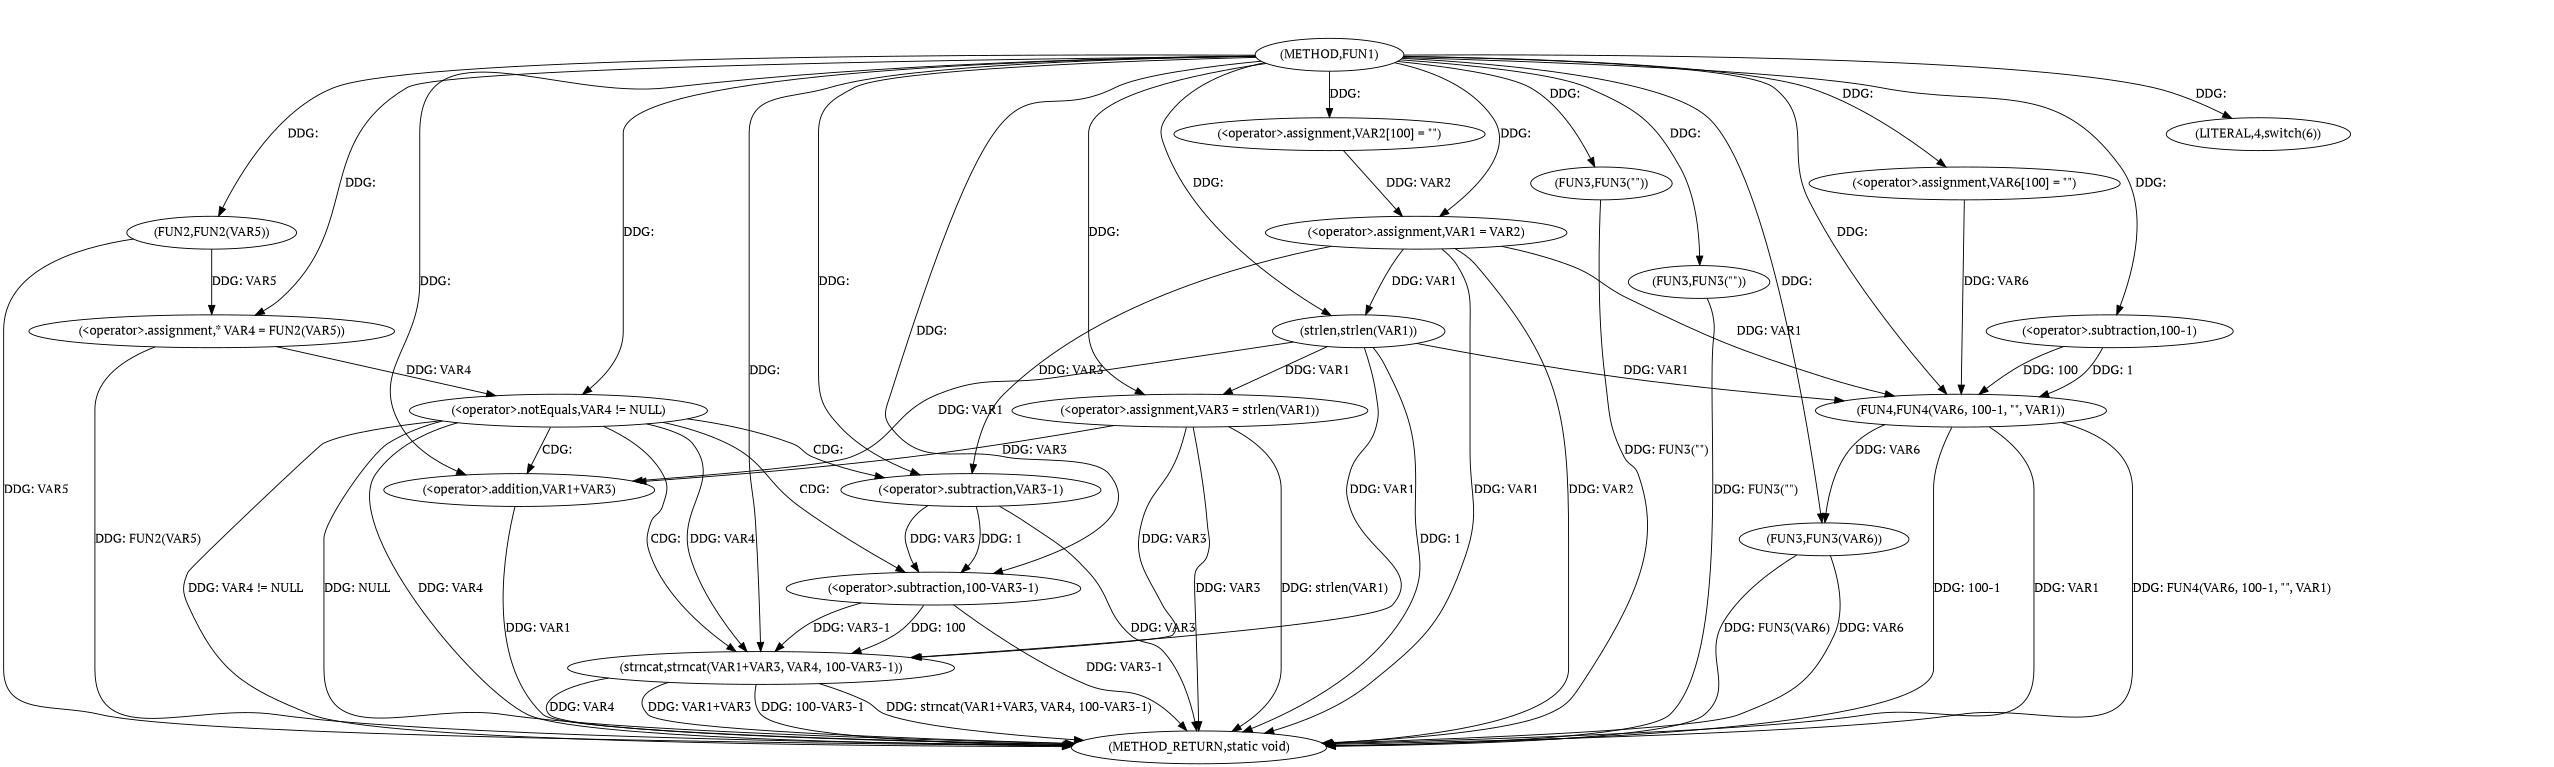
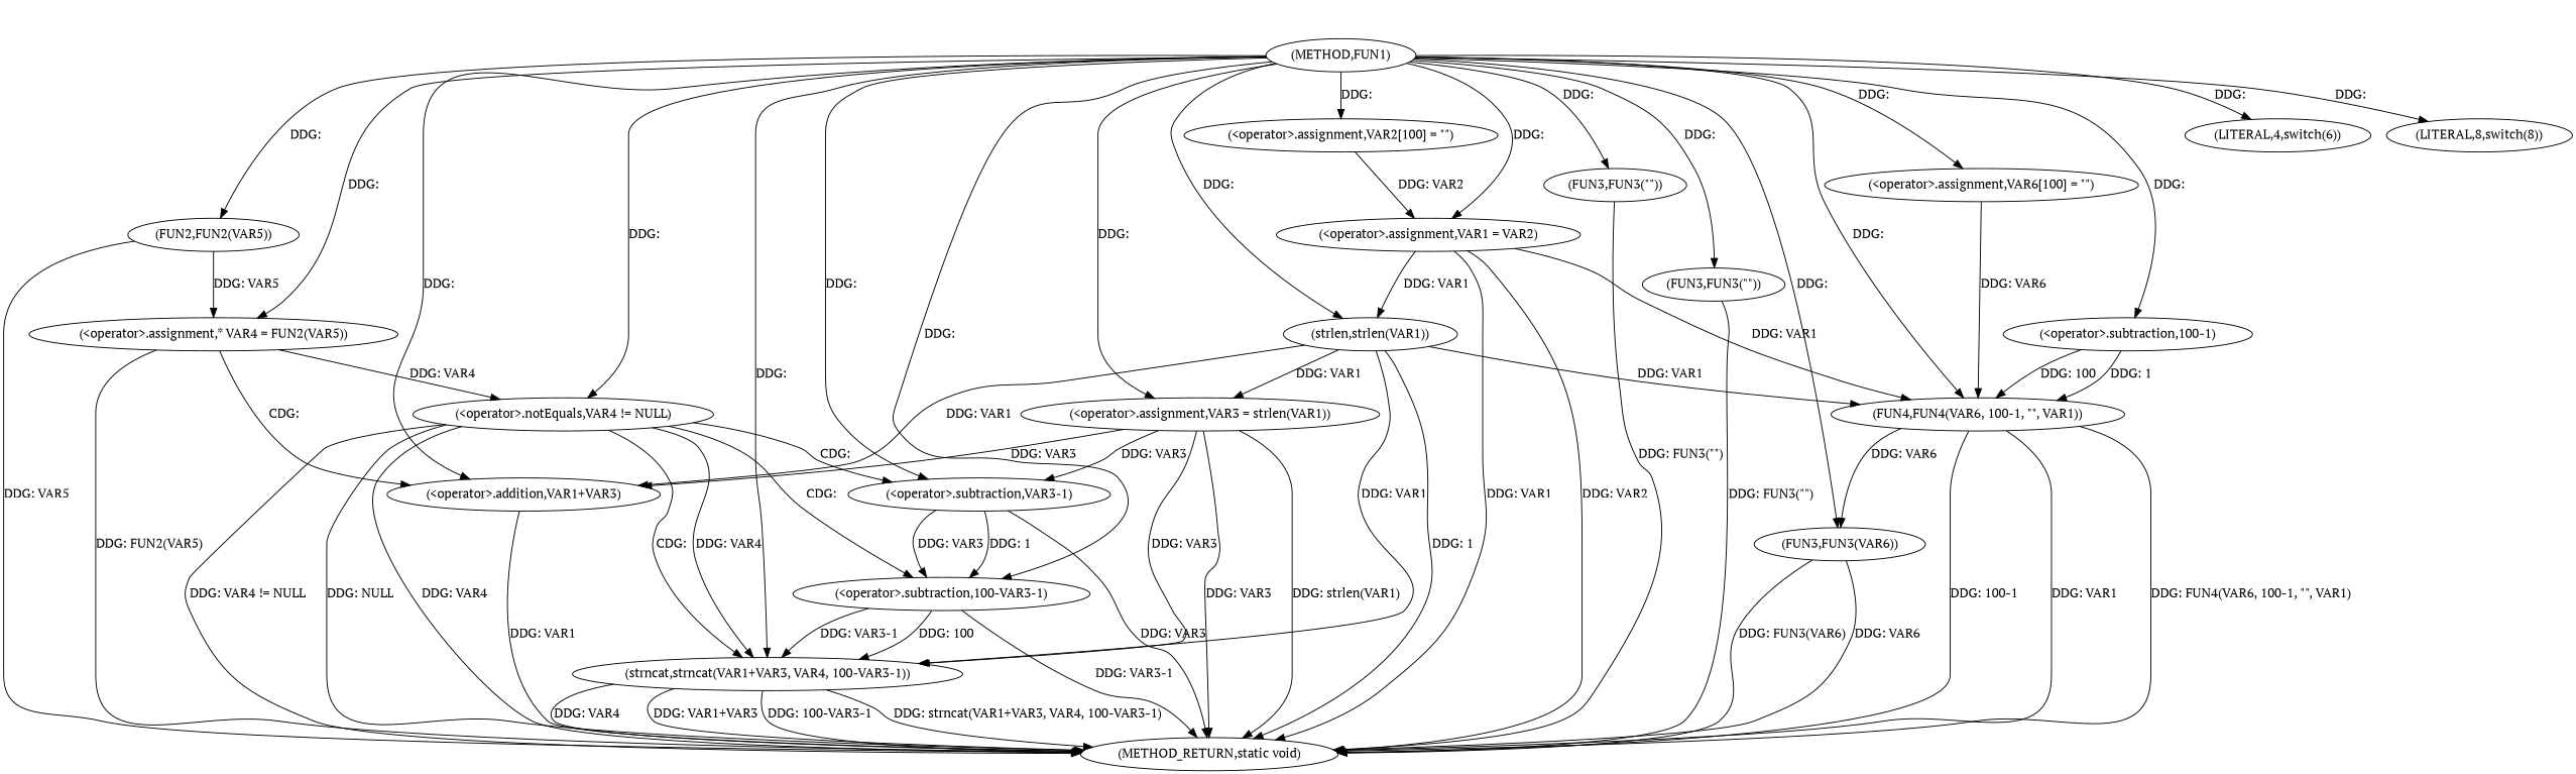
  digraph {
    fontname="PT Serif"
    node [fontname="PT Serif"]
    edge [fontname="PT Serif"]
    n1 [label="(METHOD,FUN1)"]
    n2 [label="(<operator>.assignment,VAR2[100] = \"\")"]
    n3 [label="(<operator>.assignment,VAR1 = VAR2)"]
    n4 [label="(LITERAL,4,switch(6))"]
    n5 [label="(<operator>.assignment,VAR3 = strlen(VAR1))"]
    n6 [label="(strlen,strlen(VAR1))"]
    n7 [label="(<operator>.assignment,* VAR4 = FUN2(VAR5))"]
    n8 [label="(FUN2,FUN2(VAR5))"]
    n9 [label="(<operator>.notEquals,VAR4 != NULL)"]
    n10 [label="(strncat,strncat(VAR1+VAR3, VAR4, 100-VAR3-1))"]
    n11 [label="(<operator>.addition,VAR1+VAR3)"]
    n12 [label="(<operator>.subtraction,100-VAR3-1)"]
    n13 [label="(<operator>.subtraction,VAR3-1)"]
    n14 [label="(FUN3,FUN3(\"\"))"]
+   n15 [label="(LITERAL,8,switch(8))"]
    n16 [label="(FUN3,FUN3(\"\"))"]
    n17 [label="(<operator>.assignment,VAR6[100] = \"\")"]
    n18 [label="(FUN4,FUN4(VAR6, 100-1, \"\", VAR1))"]
    n19 [label="(<operator>.subtraction,100-1)"]
    n20 [label="(FUN3,FUN3(VAR6))"]
    n21 [label="(METHOD_RETURN,static void)"]
    n1 -> n2 [label="DDG: "]
    n1 -> n3 [label="DDG: "]
    n1 -> n4 [label="DDG: "]
    n1 -> n5 [label="DDG: "]
    n1 -> n6 [label="DDG: "]
    n1 -> n7 [label="DDG: "]
    n1 -> n8 [label="DDG: "]
    n1 -> n9 [label="DDG: "]
    n1 -> n10 [label="DDG: "]
    n1 -> n11 [label="DDG: "]
    n1 -> n12 [label="DDG: "]
    n1 -> n13 [label="DDG: "]
    n1 -> n14 [label="DDG: "]
+   n1 -> n15 [label="DDG: "]
    n1 -> n16 [label="DDG: "]
    n1 -> n17 [label="DDG: "]
    n1 -> n18 [label="DDG: "]
    n1 -> n19 [label="DDG: "]
    n1 -> n20 [label="DDG: "]
    n2 -> n3 [label="DDG: VAR2"]
    n3 -> n6 [label="DDG: VAR1"]
    n3 -> n18 [label="DDG: VAR1"]
    n3 -> n21 [label="DDG: VAR1"]
    n3 -> n21 [label="DDG: VAR2"]
    n5 -> n10 [label="DDG: VAR3"]
    n5 -> n11 [label="DDG: VAR3"]
-   n3 -> n13 [label="DDG: VAR3"]
+   n5 -> n13 [label="DDG: VAR3"]
    n5 -> n21 [label="DDG: VAR3"]
    n5 -> n21 [label="DDG: strlen(VAR1)"]
    n6 -> n5 [label="DDG: VAR1"]
    n6 -> n10 [label="DDG: VAR1"]
    n6 -> n11 [label="DDG: VAR1"]
    n6 -> n18 [label="DDG: VAR1"]
    n6 -> n21 [label="DDG: 1"]
    n7 -> n9 [label="DDG: VAR4"]
    n7 -> n21 [label="DDG: FUN2(VAR5)"]
    n8 -> n7 [label="DDG: VAR5"]
    n8 -> n21 [label="DDG: VAR5"]
    n9 -> n10 [label="DDG: VAR4"]
    n9 -> n10 [label="CDG: "]
-   n9 -> n11 [label="CDG: "]
+   n7 -> n11 [label="CDG: "]
    n9 -> n12 [label="CDG: "]
    n9 -> n13 [label="CDG: "]
    n9 -> n21 [label="DDG: VAR4"]
    n9 -> n21 [label="DDG: VAR4 != NULL"]
    n9 -> n21 [label="DDG: NULL"]
    n10 -> n21 [label="DDG: 100-VAR3-1"]
    n10 -> n21 [label="DDG: strncat(VAR1+VAR3, VAR4, 100-VAR3-1)"]
    n10 -> n21 [label="DDG: VAR4"]
    n10 -> n21 [label="DDG: VAR1+VAR3"]
    n11 -> n21 [label="DDG: VAR1"]
    n12 -> n10 [label="DDG: 100"]
    n12 -> n10 [label="DDG: VAR3-1"]
    n12 -> n21 [label="DDG: VAR3-1"]
    n13 -> n12 [label="DDG: VAR3"]
    n13 -> n12 [label="DDG: 1"]
    n13 -> n21 [label="DDG: VAR3"]
    n14 -> n21 [label="DDG: FUN3(\"\")"]
    n16 -> n21 [label="DDG: FUN3(\"\")"]
    n17 -> n18 [label="DDG: VAR6"]
    n18 -> n20 [label="DDG: VAR6"]
    n18 -> n21 [label="DDG: 100-1"]
    n18 -> n21 [label="DDG: VAR1"]
    n18 -> n21 [label="DDG: FUN4(VAR6, 100-1, \"\", VAR1)"]
    n19 -> n18 [label="DDG: 100"]
    n19 -> n18 [label="DDG: 1"]
    n20 -> n21 [label="DDG: VAR6"]
    n20 -> n21 [label="DDG: FUN3(VAR6)"]
  }
